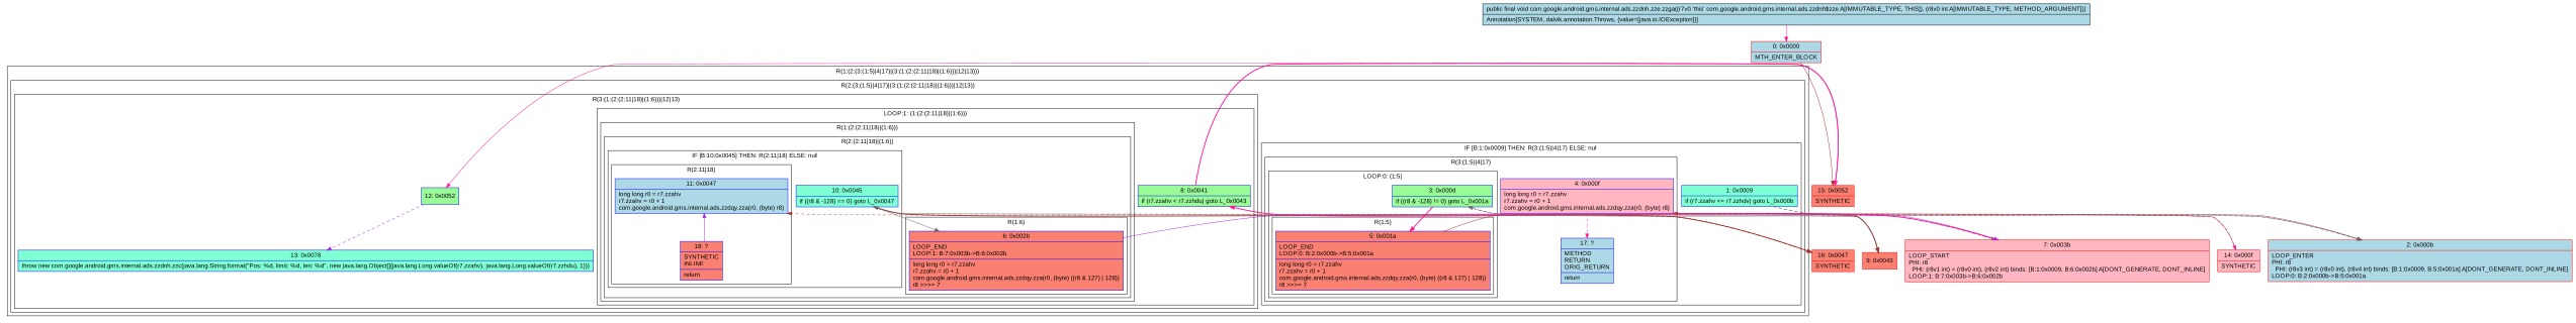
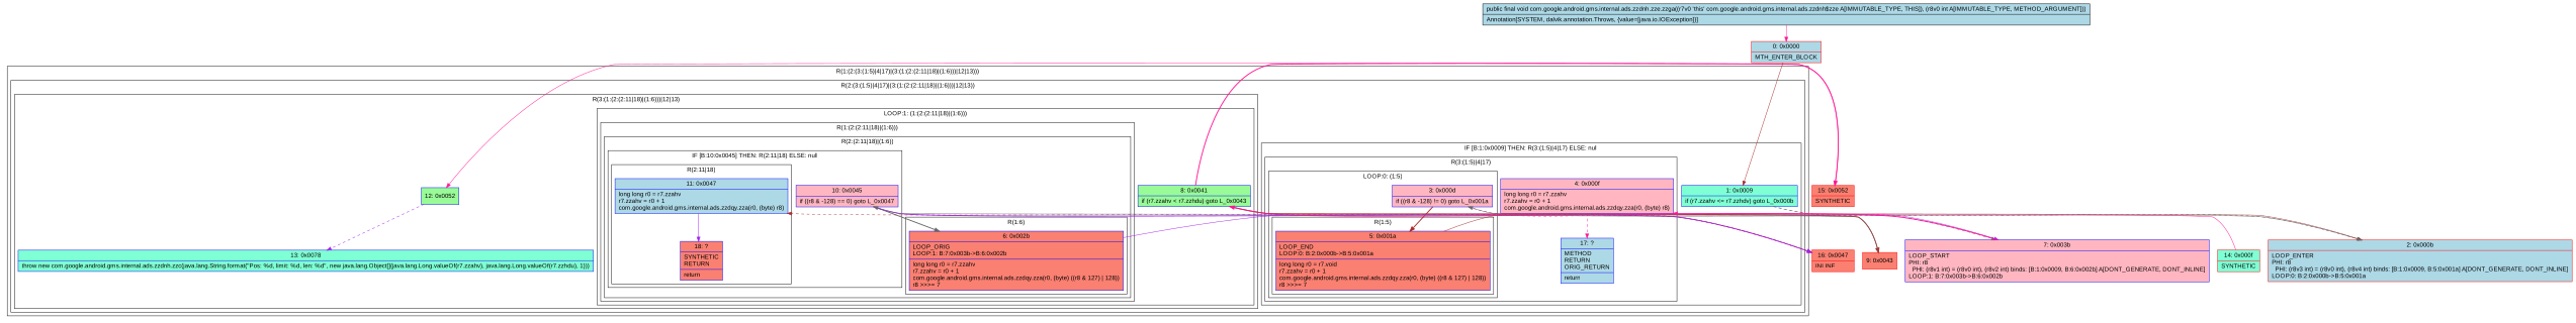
  digraph {
    fontname="Liberation Sans"
    node [color=blue fillcolor=salmon fontname="Liberation Sans" shape=record style=filled]
    edge [color=brown fontname="Liberation Sans" style=solid]
-   n1 [label="{5\:\ 0x001a|LOOP_END\lLOOP:0: B:2:0x000b\-\>B:5:0x001a\l|long long r0 = r7.zzahv\lr7.zzahv = r0 + 1\lcom.google.android.gms.internal.ads.zzdqy.zza(r0, (byte) ((r8 & 127) \| 128))\lr8 \>\>\>= 7\l}"]
-   n2 [fillcolor=palegreen label="{3\:\ 0x000d|if ((r8 & \-128) != 0) goto L_0x001a\l}"]
+   n1 [label="{5\:\ 0x001a|LOOP_END\lLOOP:0: B:2:0x000b\-\>B:5:0x001a\l|long long r0 = r7.void\lr7.zzahv = r0 + 1\lcom.google.android.gms.internal.ads.zzdqy.zza(r0, (byte) ((r8 & 127) \| 128))\lr8 \>\>\>= 7\l}"]
+   n2 [fillcolor=lightpink label="{3\:\ 0x000d|if ((r8 & \-128) != 0) goto L_0x001a\l}"]
    n3 [fillcolor=lightpink label="{4\:\ 0x000f|long long r0 = r7.zzahv\lr7.zzahv = r0 + 1\lcom.google.android.gms.internal.ads.zzdqy.zza(r0, (byte) r8)\l}"]
    n4 [fillcolor=lightblue label="{17\:\ ?|METHOD\lRETURN\lORIG_RETURN\l|return\l}"]
    n5 [fillcolor=aquamarine label="{1\:\ 0x0009|if (r7.zzahv \<= r7.zzhdv) goto L_0x000b\l}"]
    n6 [fillcolor=lightblue label="{11\:\ 0x0047|long long r0 = r7.zzahv\lr7.zzahv = r0 + 1\lcom.google.android.gms.internal.ads.zzdqy.zza(r0, (byte) r8)\l}"]
-   n7 [label="{18\:\ ?|SYNTHETIC\lINLINE\l|return\l}"]
-   n8 [fillcolor=aquamarine label="{10\:\ 0x0045|if ((r8 & \-128) == 0) goto L_0x0047\l}"]
-   n9 [label="{6\:\ 0x002b|LOOP_END\lLOOP:1: B:7:0x003b\-\>B:6:0x002b\l|long long r0 = r7.zzahv\lr7.zzahv = r0 + 1\lcom.google.android.gms.internal.ads.zzdqy.zza(r0, (byte) ((r8 & 127) \| 128))\lr8 \>\>\>= 7\l}"]
+   n7 [label="{18\:\ ?|SYNTHETIC\lRETURN\l|return\l}"]
+   n8 [fillcolor=lightpink label="{10\:\ 0x0045|if ((r8 & \-128) == 0) goto L_0x0047\l}"]
+   n9 [label="{6\:\ 0x002b|LOOP_ORIG\lLOOP:1: B:7:0x003b\-\>B:6:0x002b\l|long long r0 = r7.zzahv\lr7.zzahv = r0 + 1\lcom.google.android.gms.internal.ads.zzdqy.zza(r0, (byte) ((r8 & 127) \| 128))\lr8 \>\>\>= 7\l}"]
    n10 [fillcolor=palegreen label="{8\:\ 0x0041|if (r7.zzahv \< r7.zzhdu) goto L_0x0043\l}"]
    n11 [fillcolor=palegreen label="{12\:\ 0x0052}"]
    n12 [fillcolor=aquamarine label="{13\:\ 0x0078|throw new com.google.android.gms.internal.ads.zzdnh.zzc(java.lang.String.format(\"Pos: %d, limit: %d, len: %d\", new java.lang.Object[]\{java.lang.Long.valueOf(r7.zzahv), java.lang.Long.valueOf(r7.zzhdu), 1\}))\l}"]
    n13 [color=red fillcolor=lightblue label="{2\:\ 0x000b|LOOP_ENTER\lPHI: r8 \l  PHI: (r8v3 int) = (r8v0 int), (r8v4 int) binds: [B:1:0x0009, B:5:0x001a] A[DONT_GENERATE, DONT_INLINE]\lLOOP:0: B:2:0x000b\-\>B:5:0x001a\l}"]
-   n14 [color=red fillcolor=lightpink label="{14\:\ 0x000f|SYNTHETIC\l}"]
-   n15 [color=red fillcolor=lightpink label="{7\:\ 0x003b|LOOP_START\lPHI: r8 \l  PHI: (r8v1 int) = (r8v0 int), (r8v2 int) binds: [B:1:0x0009, B:6:0x002b] A[DONT_GENERATE, DONT_INLINE]\lLOOP:1: B:7:0x003b\-\>B:6:0x002b\l}"]
-   n16 [color=red label="{16\:\ 0x0047|SYNTHETIC\l}"]
+   n14 [color=red fillcolor=aquamarine label="{14\:\ 0x000f|SYNTHETIC\l}"]
+   n15 [fillcolor=lightpink label="{7\:\ 0x003b|LOOP_START\lPHI: r8 \l  PHI: (r8v1 int) = (r8v0 int), (r8v2 int) binds: [B:1:0x0009, B:6:0x002b] A[DONT_GENERATE, DONT_INLINE]\lLOOP:1: B:7:0x003b\-\>B:6:0x002b\l}"]
+   n16 [color=red label="{16\:\ 0x0047|INLINE\l}"]
    n17 [color=red label="{9\:\ 0x0043}"]
    n18 [color=red label="{15\:\ 0x0052|SYNTHETIC\l}"]
    n19 [color=red fillcolor=lightblue label="{0\:\ 0x0000|MTH_ENTER_BLOCK\l}"]
    n20 [fillcolor=lightblue label="{public final void com.google.android.gms.internal.ads.zzdnh.zze.zzga((r7v0 'this' com.google.android.gms.internal.ads.zzdnh$zze A[IMMUTABLE_TYPE, THIS]), (r8v0 int A[IMMUTABLE_TYPE, METHOD_ARGUMENT]))  | Annotation[SYSTEM, dalvik.annotation.Throws, \{value=[java.io.IOException]\}]\l}" color=""]
    subgraph cluster_1 {
      label="R(1:(2:(3:(1:5)|4|17)|(3:(1:(2:(2:11|18)|(1:6)))|12|13)))"
      subgraph cluster_2 {
        label="R(2:(3:(1:5)|4|17)|(3:(1:(2:(2:11|18)|(1:6)))|12|13))"
        subgraph cluster_3 {
          label="IF [B:1:0x0009] THEN: R(3:(1:5)|4|17) ELSE: null"
          n5
          subgraph cluster_4 {
            label="R(3:(1:5)|4|17)"
            n3
            n4
            subgraph cluster_5 {
              label="LOOP:0: (1:5)"
              n2
              subgraph cluster_6 {
                label="R(1:5)"
                n1
              }
            }
          }
        }
        subgraph cluster_7 {
          label="R(3:(1:(2:(2:11|18)|(1:6)))|12|13)"
          n11
          n12
          subgraph cluster_8 {
            label="LOOP:1: (1:(2:(2:11|18)|(1:6)))"
            n10
            subgraph cluster_9 {
              label="R(1:(2:(2:11|18)|(1:6)))"
              subgraph cluster_10 {
                label="R(2:(2:11|18)|(1:6))"
                subgraph cluster_11 {
                  label="IF [B:10:0x0045] THEN: R(2:11|18) ELSE: null"
                  n8
                  subgraph cluster_12 {
                    label="R(2:11|18)"
                    n6
                    n7
                  }
                }
                subgraph cluster_13 {
                  label="R(1:6)"
                  n9
                }
              }
            }
          }
        }
      }
    }
    n1 -> n13
-   n2 -> n1 [color=deeppink style=bold]
-   n2 -> n14 [color=deeppink style=dashed]
+   n2 -> n1 [style=bold]
+   n2 -> n16 [color=deeppink style=dashed]
    n3 -> n4 [color=deeppink style=dashed]
    n5 -> n13 [color=gray40 style=dashed]
    n5 -> n15 [color=gray40 style=dashed]
-   n7 -> n6 [color=purple]
-   n8 -> n9 [color=gray40]
-   n8 -> n16 [style=bold]
+   n6 -> n7 [color=purple]
+   n8 -> n9 [color=gray40 style=bold]
+   n8 -> n16 [color=purple style=bold]
    n9 -> n15 [color=purple]
-   n3 -> n17 [style=bold]
+   n10 -> n17 [style=bold]
    n10 -> n18 [color=deeppink style=bold]
    n11 -> n12 [color=purple style=dashed]
    n13 -> n2 [color=gray40]
-   n14 -> n3
+   n14 -> n3 [color=deeppink]
    n15 -> n10 [color=deeppink style=bold]
    n16 -> n6 [style=dashed]
    n17 -> n8 [color=gray40]
    n18 -> n11 [color=deeppink]
-   n19 -> n18
+   n19 -> n5
    n20 -> n19 [color=deeppink]
  }
